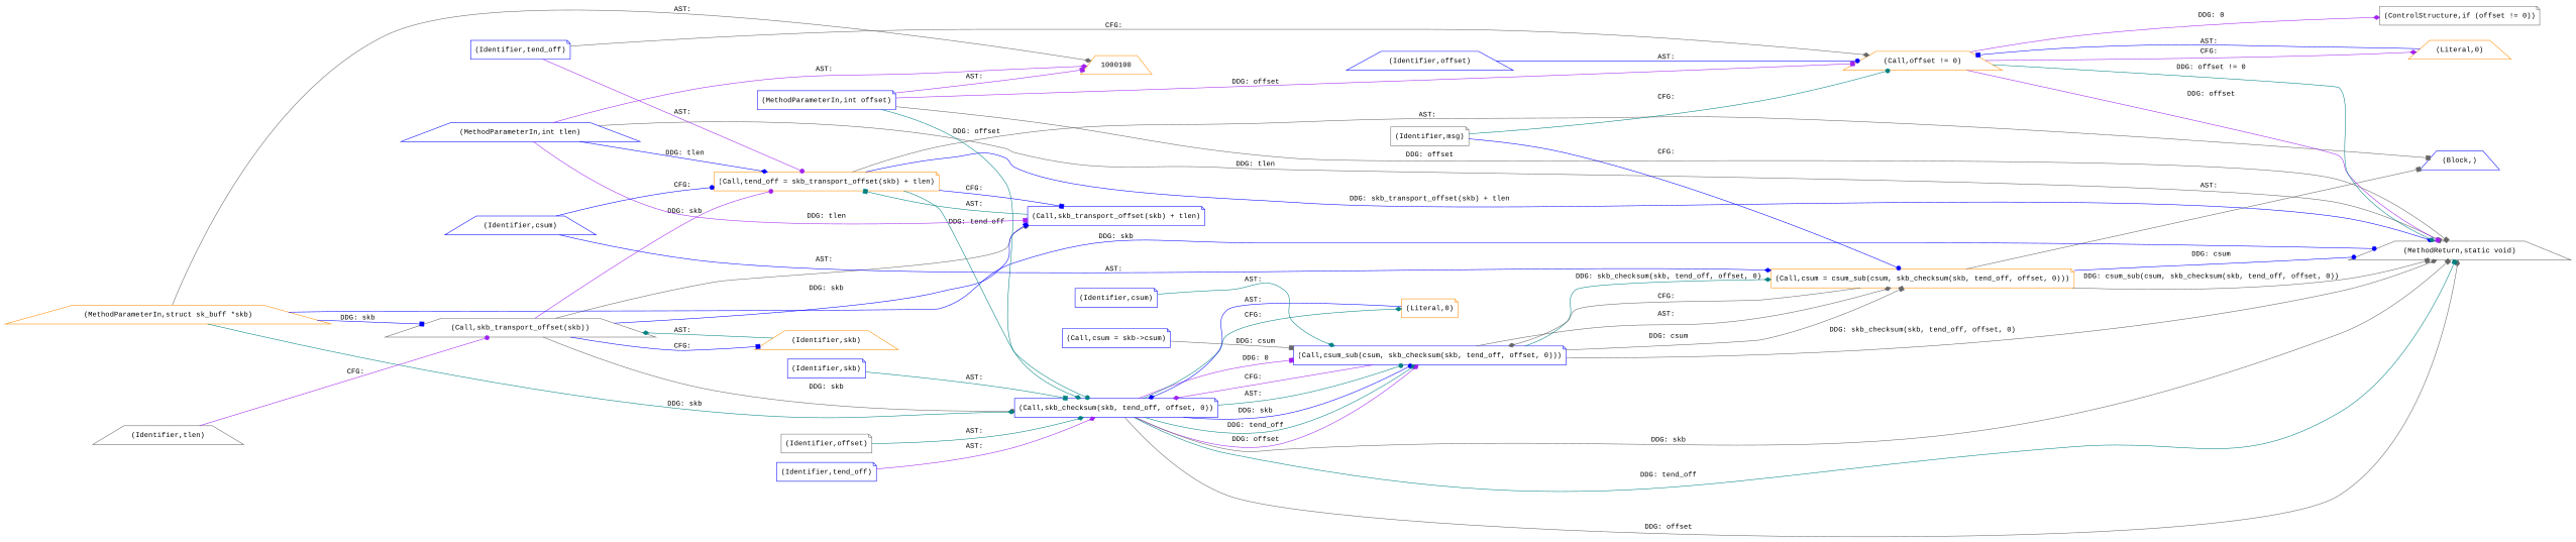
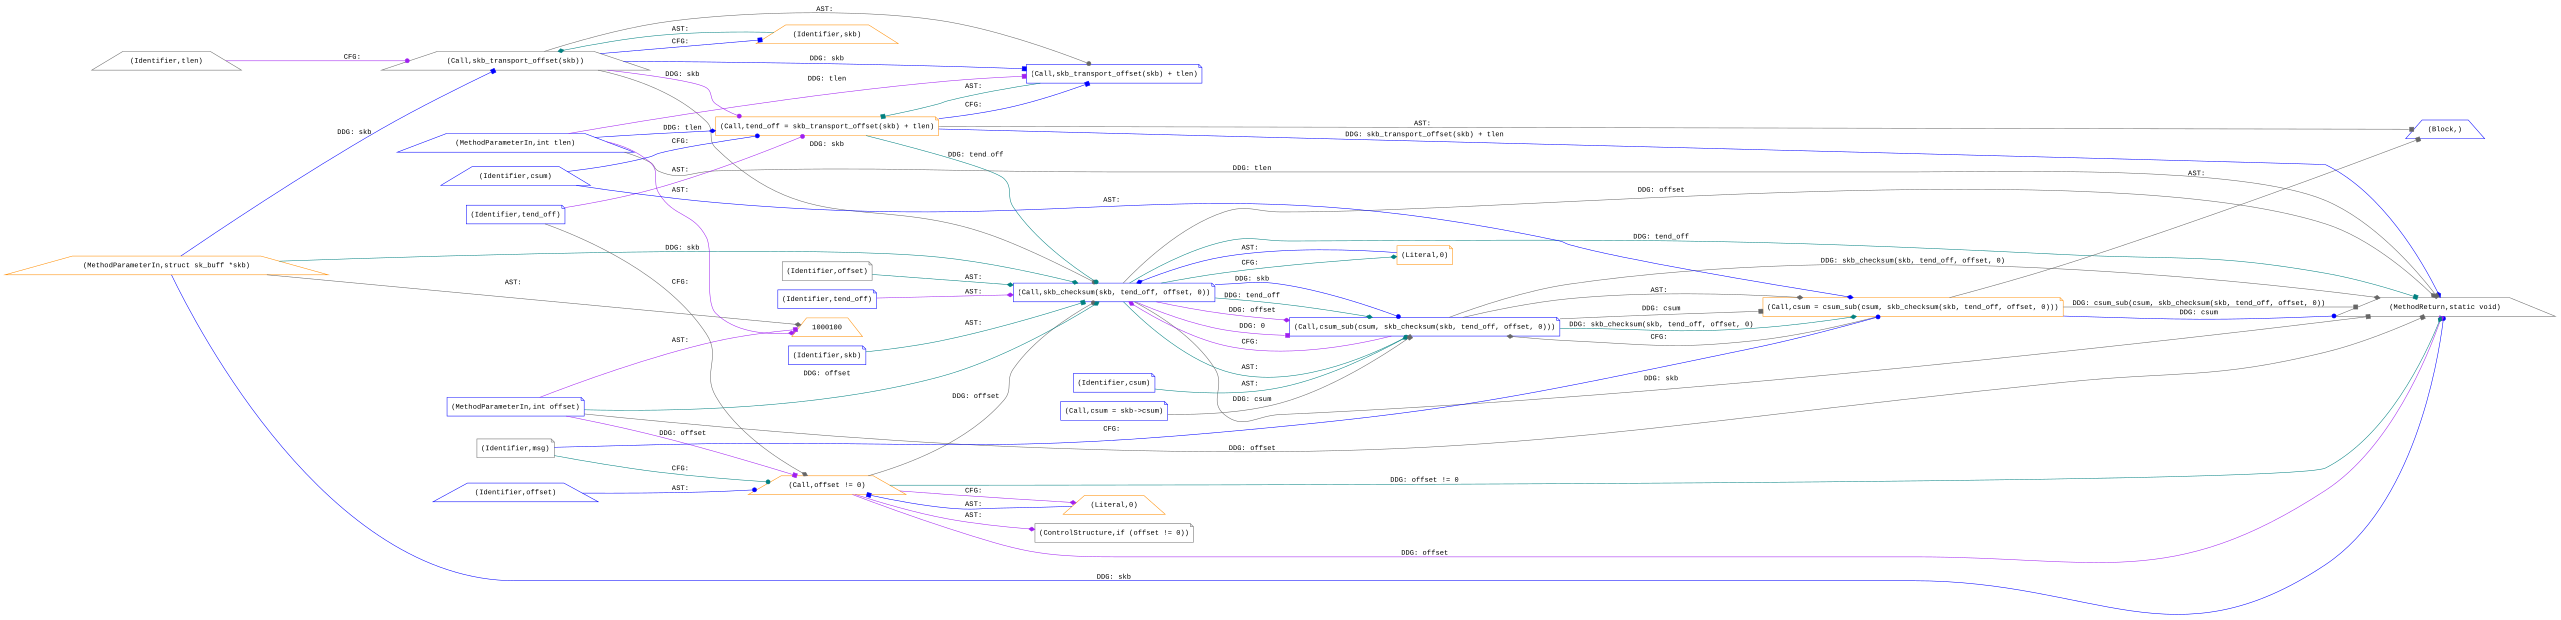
  digraph {
    fontname="Liberation Mono"
    rankdir=LR
    node [color=blue fontname="Liberation Mono" shape=note]
    edge [arrowhead=diamond color=gray40 fontname="Liberation Mono"]
    n1 [label="(Call,skb_checksum(skb, tend_off, offset, 0))"]
    n2 [label="(Call,csum_sub(csum, skb_checksum(skb, tend_off, offset, 0)))"]
    n3 [color=gray40 label="(MethodReturn,static void)" shape=trapezium]
    n4 [color=darkorange label="(Literal,0)"]
    n5 [color=darkorange label="(Call,csum = csum_sub(csum, skb_checksum(skb, tend_off, offset, 0)))"]
    n6 [color=gray40 label="(Call,skb_transport_offset(skb))" shape=trapezium]
    n7 [color=darkorange label="(Call,tend_off = skb_transport_offset(skb) + tlen)"]
    n8 [color=darkorange label="(Identifier,skb)" shape=trapezium]
    n9 [label="(Call,skb_transport_offset(skb) + tlen)"]
    n10 [label="(Block,)" shape=trapezium]
    n11 [color=darkorange label="(MethodParameterIn,struct sk_buff *skb)" shape=trapezium]
    1000100 [color=darkorange shape=trapezium]
    n13 [label="(MethodParameterIn,int tlen)" shape=trapezium]
    n14 [color=darkorange label="(Call,offset != 0)" shape=trapezium]
    n15 [color=darkorange label="(Literal,0)" shape=trapezium]
    n16 [color=gray40 label="(ControlStructure,if (offset != 0))"]
    n17 [label="(MethodParameterIn,int offset)"]
    n18 [label="(Identifier,tend_off)"]
    n19 [color=gray40 label="(Identifier,offset)"]
    n20 [color=gray40 label="(Identifier,msg)"]
    n21 [color=gray40 label="(Identifier,tlen)" shape=trapezium]
    n22 [label="(Identifier,csum)"]
    n23 [label="(Identifier,tend_off)"]
    n24 [label="(Call,csum = skb->csum)"]
    n25 [label="(Identifier,offset)" shape=trapezium]
    n26 [label="(Identifier,skb)"]
    n27 [label="(Identifier,csum)" shape=trapezium]
    n1 -> n2 [arrowhead=dot color=teal label="AST: "]
    n1 -> n2 [arrowhead=dot color=blue label="DDG: skb"]
    n1 -> n2 [color=teal label="DDG: tend_off"]
    n1 -> n2 [color=purple label="DDG: offset"]
    n1 -> n2 [arrowhead=box color=purple label="DDG: 0"]
    n1 -> n3 [arrowhead=box label="DDG: skb"]
    n1 -> n3 [label="DDG: offset"]
    n1 -> n3 [arrowhead=box color=teal label="DDG: tend_off"]
    n1 -> n4 [color=teal label="CFG: "]
    n2 -> n1 [color=purple label="CFG: "]
    n2 -> n3 [label="DDG: skb_checksum(skb, tend_off, offset, 0)"]
    n2 -> n5 [label="AST: "]
    n2 -> n5 [arrowhead=box label="DDG: csum"]
    n2 -> n5 [color=teal label="DDG: skb_checksum(skb, tend_off, offset, 0)"]
    n4 -> n1 [color=blue label="AST: "]
    n5 -> n2 [label="CFG: "]
    n5 -> n3 [arrowhead=dot color=blue label="DDG: csum"]
    n5 -> n3 [arrowhead=box label="DDG: csum_sub(csum, skb_checksum(skb, tend_off, offset, 0))"]
    n5 -> n10 [arrowhead=box label="AST: "]
    n6 -> n1 [arrowhead=dot label="DDG: skb"]
    n6 -> n7 [arrowhead=dot color=purple label="DDG: skb"]
    n6 -> n8 [arrowhead=box color=blue label="CFG: "]
    n6 -> n9 [arrowhead=dot label="AST: "]
    n6 -> n9 [arrowhead=box color=blue label="DDG: skb"]
    n7 -> n1 [arrowhead=dot color=teal label="DDG: tend_off"]
    n7 -> n3 [color=blue label="DDG: skb_transport_offset(skb) + tlen"]
    n7 -> n9 [arrowhead=box color=blue label="CFG: "]
    n7 -> n10 [arrowhead=box label="AST: "]
    n8 -> n6 [color=teal label="AST: "]
    n9 -> n7 [arrowhead=box color=teal label="AST: "]
    n11 -> n1 [color=teal label="DDG: skb"]
    n11 -> n3 [arrowhead=dot color=blue label="DDG: skb"]
    n11 -> n6 [arrowhead=box color=blue label="DDG: skb"]
    n11 -> 1000100 [label="AST: "]
    n13 -> n3 [arrowhead=box label="DDG: tlen"]
    n13 -> n7 [color=blue label="DDG: tlen"]
    n13 -> n9 [arrowhead=box color=purple label="DDG: tlen"]
    n13 -> 1000100 [color=purple label="AST: "]
+   n14 -> n1 [arrowhead=dot label="DDG: offset"]
    n14 -> n3 [arrowhead=box color=purple label="DDG: offset"]
    n14 -> n3 [color=teal label="DDG: offset != 0"]
    n14 -> n15 [color=purple label="CFG: "]
-   n14 -> n16 [color=purple label="DDG: 0"]
+   n14 -> n16 [color=purple label="AST: "]
    n15 -> n14 [arrowhead=box color=blue label="AST: "]
    n17 -> n1 [color=teal label="DDG: offset"]
    n17 -> n3 [arrowhead=box label="DDG: offset"]
    n17 -> 1000100 [arrowhead=box color=purple label="AST: "]
    n17 -> n14 [arrowhead=box color=purple label="DDG: offset"]
    n18 -> n7 [arrowhead=dot color=purple label="AST: "]
    n18 -> n14 [label="CFG: "]
    n19 -> n1 [color=teal label="AST: "]
    n20 -> n5 [arrowhead=dot color=blue label="CFG: "]
    n20 -> n14 [arrowhead=dot color=teal label="CFG: "]
    n21 -> n6 [arrowhead=dot color=purple label="CFG: "]
    n22 -> n2 [color=teal label="AST: "]
    n23 -> n1 [color=purple label="AST: "]
    n24 -> n2 [arrowhead=box label="DDG: csum"]
    n25 -> n14 [arrowhead=dot color=blue label="AST: "]
    n26 -> n1 [arrowhead=box color=teal label="AST: "]
    n27 -> n5 [color=blue label="AST: "]
    n27 -> n7 [arrowhead=dot color=blue label="CFG: "]
  }
